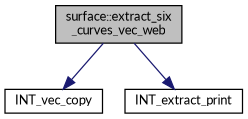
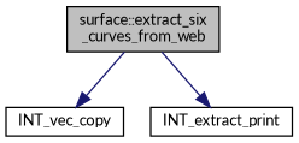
  digraph {
    fontname=Lato
    rankdir=TB
    node [color=black fillcolor=white fontname=Lato fontsize=10 shape=record style=filled]
    edge [color=midnightblue fontname=Lato fontsize=10 labelfontname=Helvetica labelfontsize=10 style=solid]
-   n1 [fillcolor=grey75 fontcolor=black height=0.2 label="surface::extract_six\l_curves_vec_web" width=0.4]
+   n1 [fillcolor=grey75 fontcolor=black height=0.2 label="surface::extract_six\l_curves_from_web" width=0.4]
    n2 [height=0.2 label=INT_vec_copy width=0.4]
    n3 [height=0.2 label=INT_extract_print width=0.4]
    n1 -> n2
    n1 -> n3
  }
